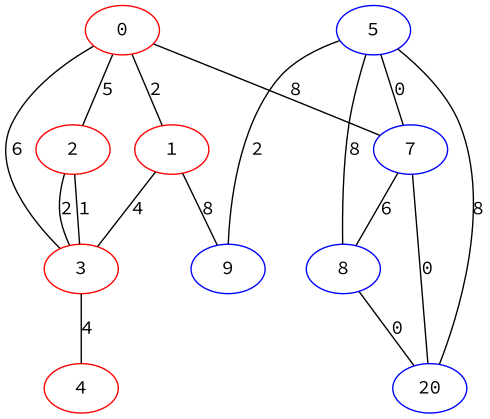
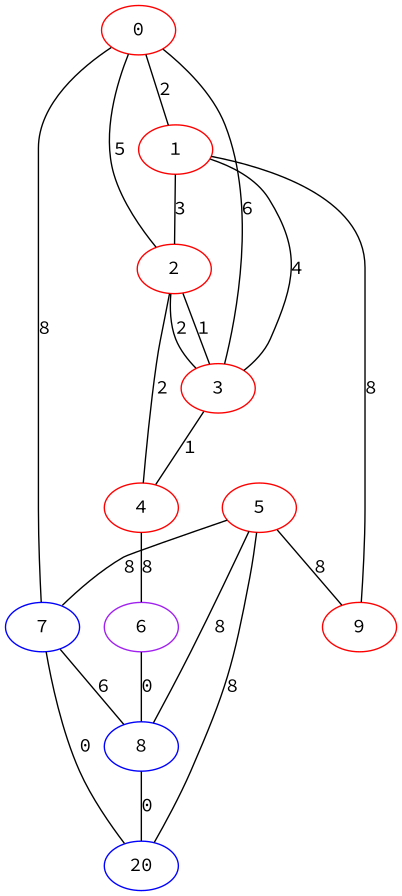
  graph {
    fontname="Source Code Pro"
    node [color=red fontname="Source Code Pro" weight=1]
    edge [fontname="Source Code Pro"]
    0
    1
    2
    3
    7 [color=blue weight=3]
-   9 [color=blue weight=3]
+   9 [weight=3]
    4
    8 [color=blue weight=3]
    n9 [color=blue label=20 weight=3]
-   5 [color=blue]
+   6 [color=purple weight=4]
+   5
    0 -- 1 [label=2]
    0 -- 2 [label=5]
    0 -- 3 [label=6]
    0 -- 7 [label=8]
+   1 -- 2 [label=3]
    1 -- 3 [label=4]
    1 -- 9 [label=8]
    2 -- 3 [label=2]
    2 -- 3 [label=1]
-   3 -- 4 [label=4]
+   2 -- 4 [label=2]
+   3 -- 4 [label=1]
    7 -- 8 [label=6]
    7 -- n9 [label=0]
+   4 -- 6 [label=8]
    8 -- n9 [label=0]
-   5 -- 7 [label=0]
-   5 -- 9 [label=2]
+   6 -- 8 [label=0]
+   5 -- 7 [label=8]
+   5 -- 9 [label=8]
    5 -- 8 [label=8]
    5 -- n9 [label=8]
  }
